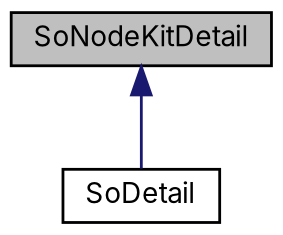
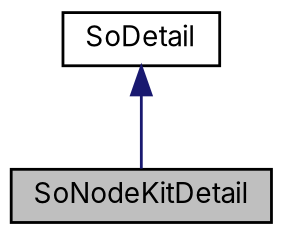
  digraph {
    fontname=Inter
    node [color=black fontname=Inter fontsize=10 shape=record style=filled]
    n1 [fillcolor=grey75 fontcolor=black height=0.2 label=SoNodeKitDetail width=0.4]
    n2 [fillcolor=white height=0.2 label=SoDetail width=0.4]
-   n1 -> n2 [color=midnightblue dir=back fontname=Inter fontsize=10 labelfontname=Helvetica labelfontsize=10 style=solid]
+   n2 -> n1 [color=midnightblue dir=back fontname=Inter fontsize=10 labelfontname=Helvetica labelfontsize=10 style=solid]
  }
